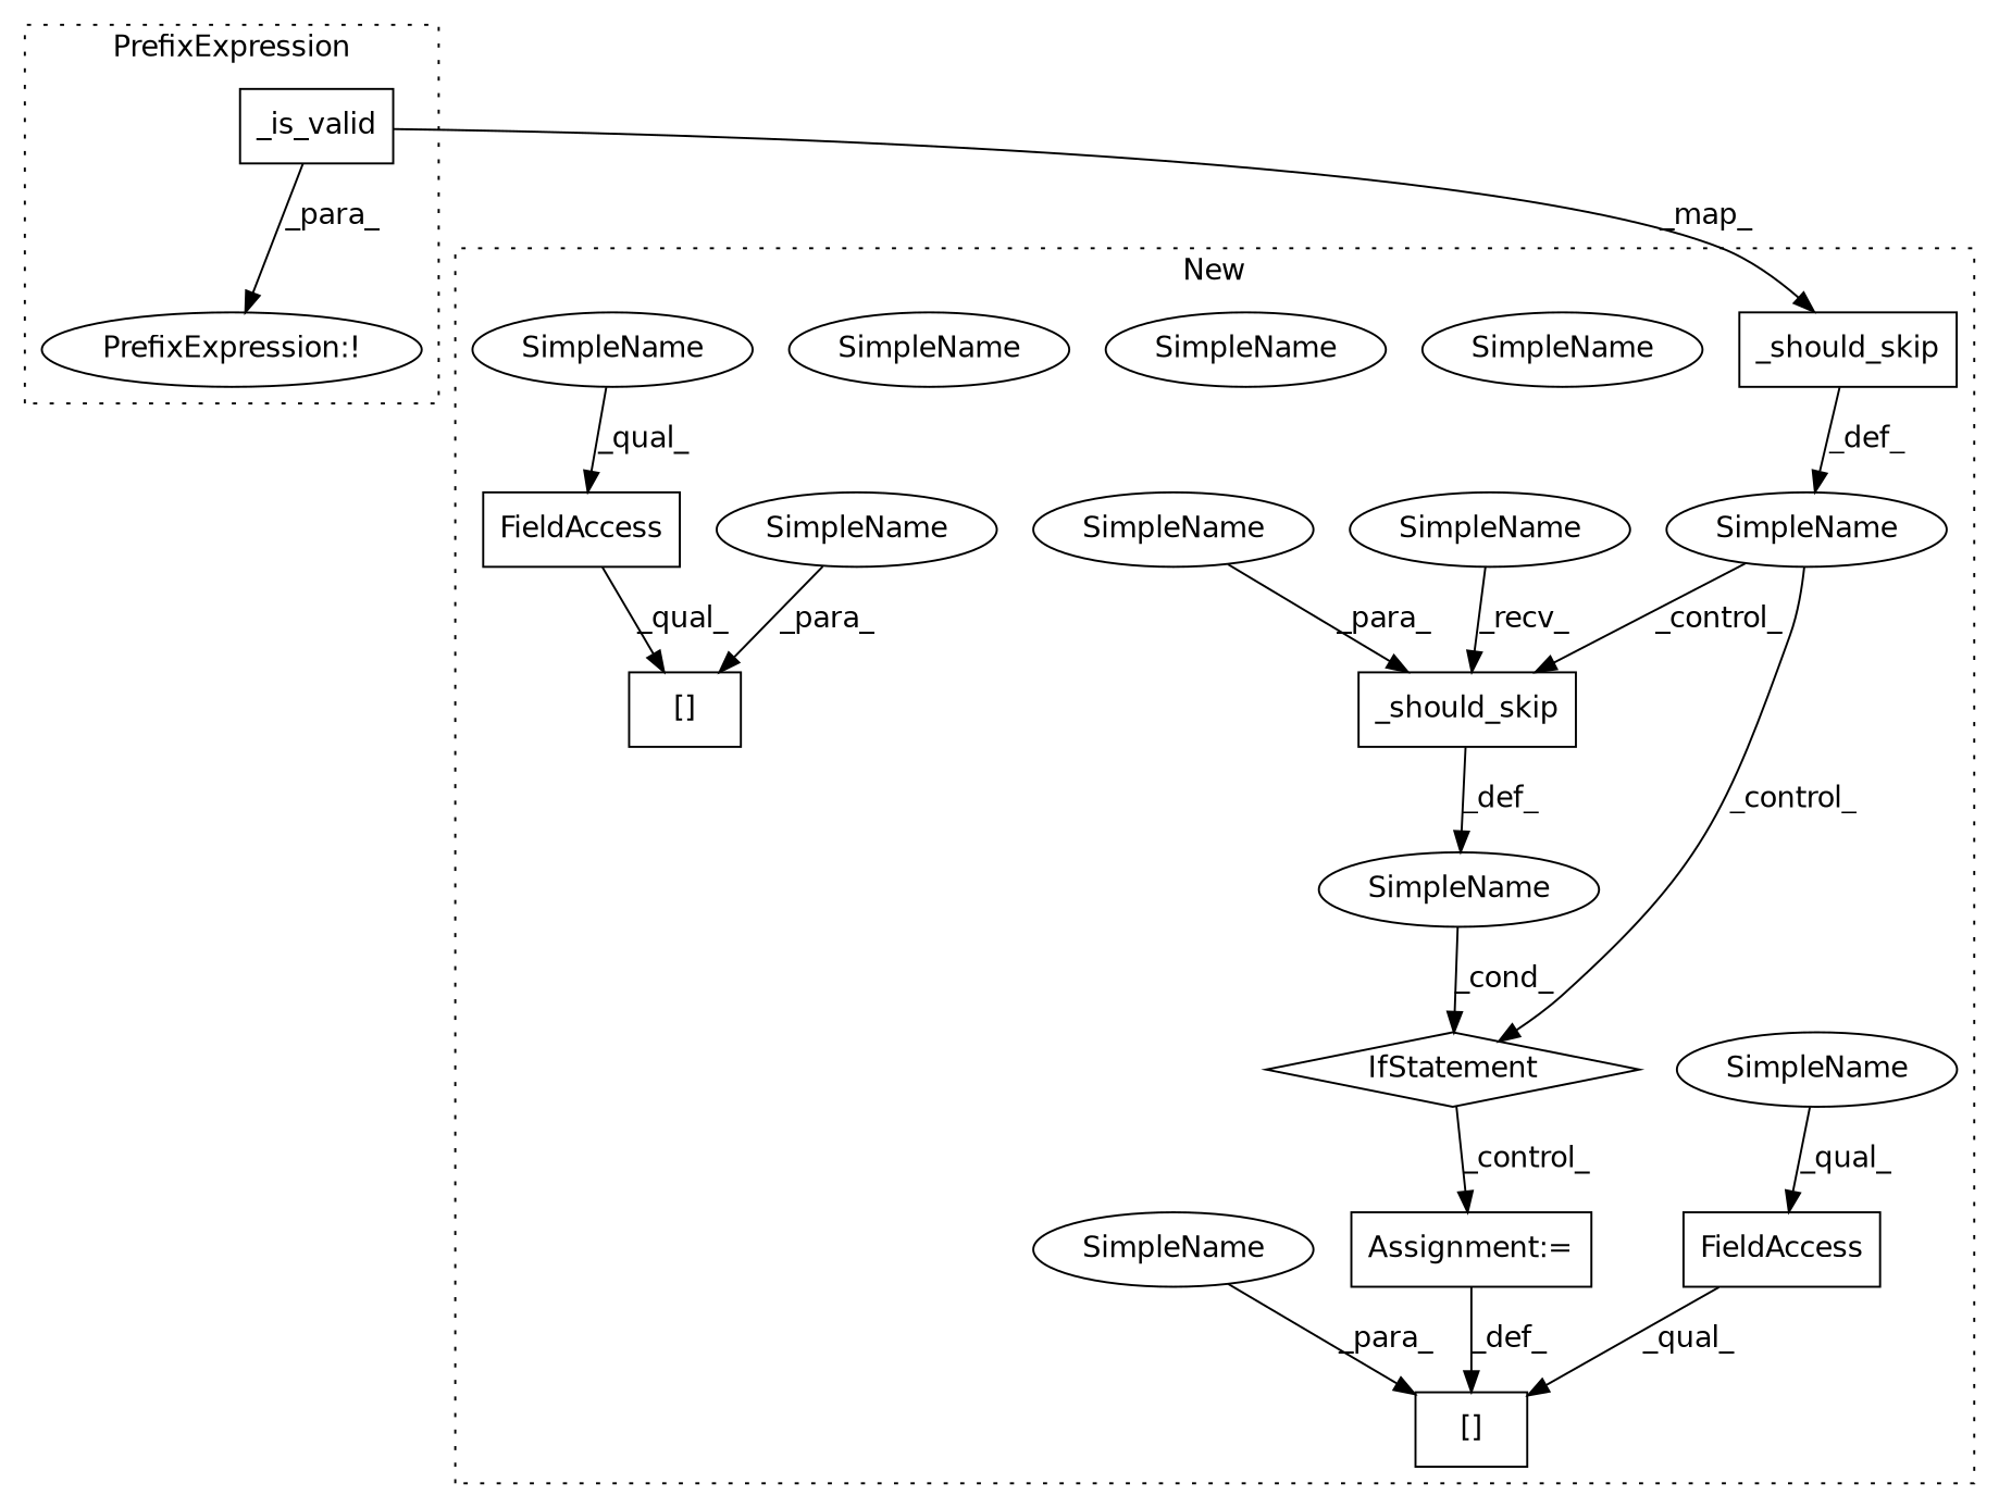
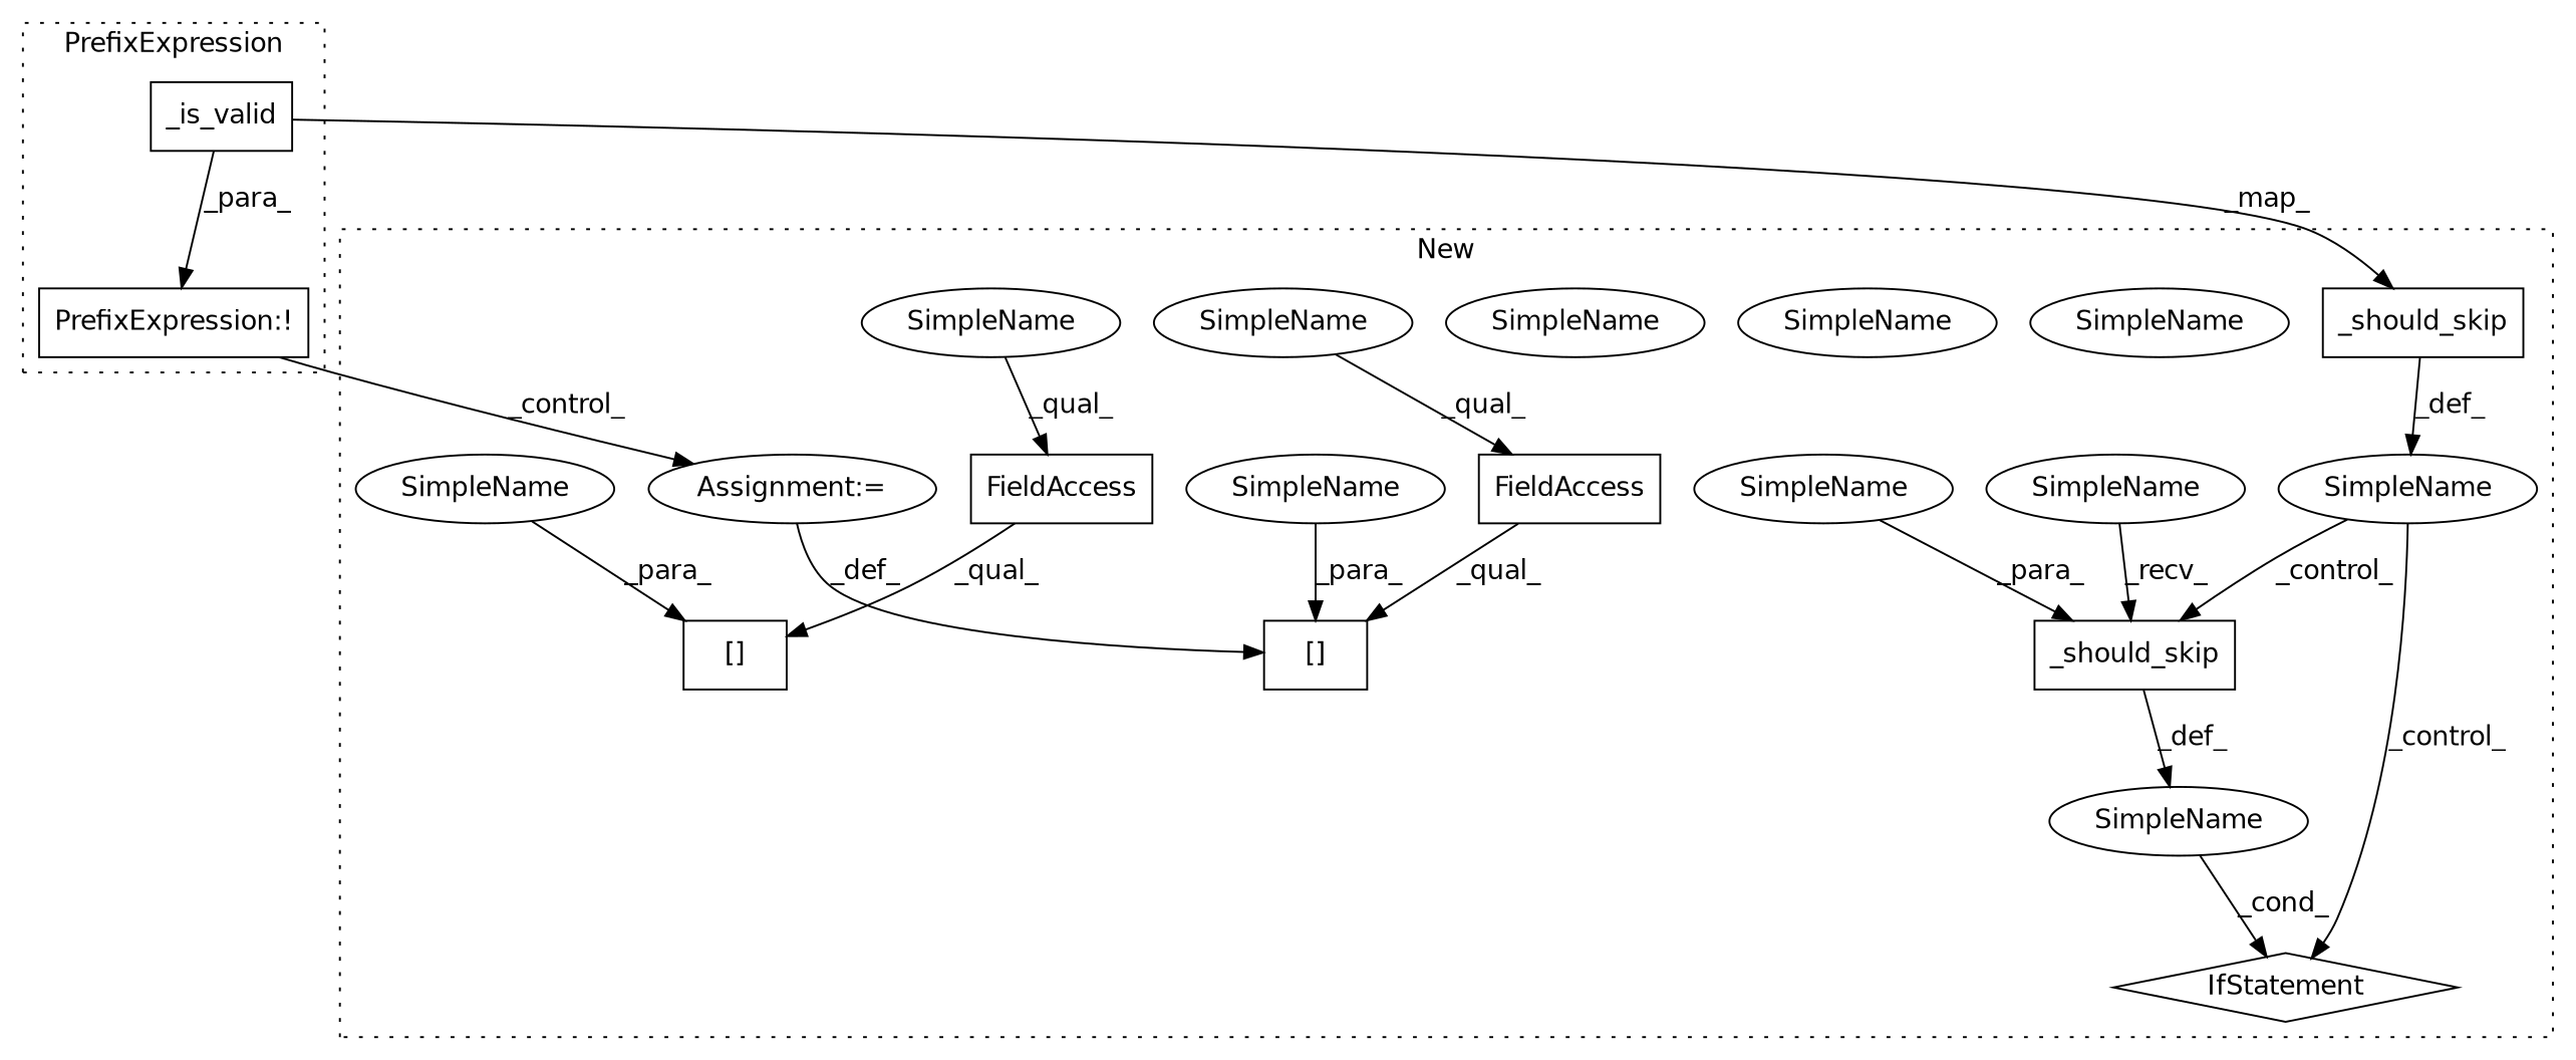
  digraph {
    fontname="DejaVu Sans"
    node [a=42 fontname="DejaVu Sans" l=8 s=3875 shape=ellipse]
    edge [fontname="DejaVu Sans"]
    n1 [a=32 l="10,1" label=_is_valid s="3000,3018" shape=box]
-   n2 [a=38 l=1 label="PrefixExpression:!" s=2994]
+   n2 [a=38 l=1 label="PrefixExpression:!" s=2994 shape=box]
    n3 [a=32 l="13,1" label=_should_skip s="2999,3020" shape=box]
    n4 [a=22 l=23 label=FieldAccess shape=box]
    n5 [a=2 l="24,1" label="[]" s="3875,3907" shape=box]
    n6 [a=2 l="24,1" label="[]" s="3875,3907" shape=box]
    n7 [a=32 l="13,1" label=_should_skip s="3811,3832" shape=box]
    n8 [label=SimpleName l="" s=""]
    n9 [a=25 l="4,2" label=IfStatement s="3802,3833" shape=diamond]
    n10 [a=22 l=23 label=FieldAccess shape=box]
    n11 [label=SimpleName l="" s=""]
-   n12 [a=7 l=2 label="Assignment:=" s=3908 shape=box]
+   n12 [a=7 l=2 label="Assignment:=" s=3908]
    n13 [label=SimpleName s=3899]
    n14 [label=SimpleName s=3899]
    n15 [label=SimpleName s=3824]
    n16 [l=4 label=SimpleName s=3806]
    n17 [l=4 label=SimpleName]
    n18 [l=4 label=SimpleName]
    n19 [label=SimpleName s=3899]
    n20 [label=SimpleName s=3824]
    n21 [label=SimpleName s=3899]
    subgraph cluster_1 {
      label=PrefixExpression
      style=dotted
      n1
      n2
    }
    subgraph cluster_2 {
      label=New
      style=dotted
      n3
      n4
      n5
      n6
      n7
      n8
      n9
      n10
      n11
      n12
      n13
      n14
      n15
      n16
      n17
      n18
      n19
      n20
      n21
    }
    n1 -> n2 [label=_para_]
    n1 -> n3 [label=_map_]
    n3 -> n11 [label=_def_]
    n4 -> n5 [label=_qual_]
    n7 -> n8 [label=_def_]
    n8 -> n9 [label=_cond_]
-   n9 -> n12 [label=_control_]
+   n2 -> n12 [label=_control_]
    n10 -> n6 [label=_qual_]
    n11 -> n7 [label=_control_]
    n11 -> n9 [label=_control_]
    n12 -> n6 [label=_def_]
    n16 -> n7 [label=_recv_]
    n17 -> n10 [label=_qual_]
    n18 -> n4 [label=_qual_]
    n19 -> n5 [label=_para_]
    n20 -> n7 [label=_para_]
    n21 -> n6 [label=_para_]
  }
